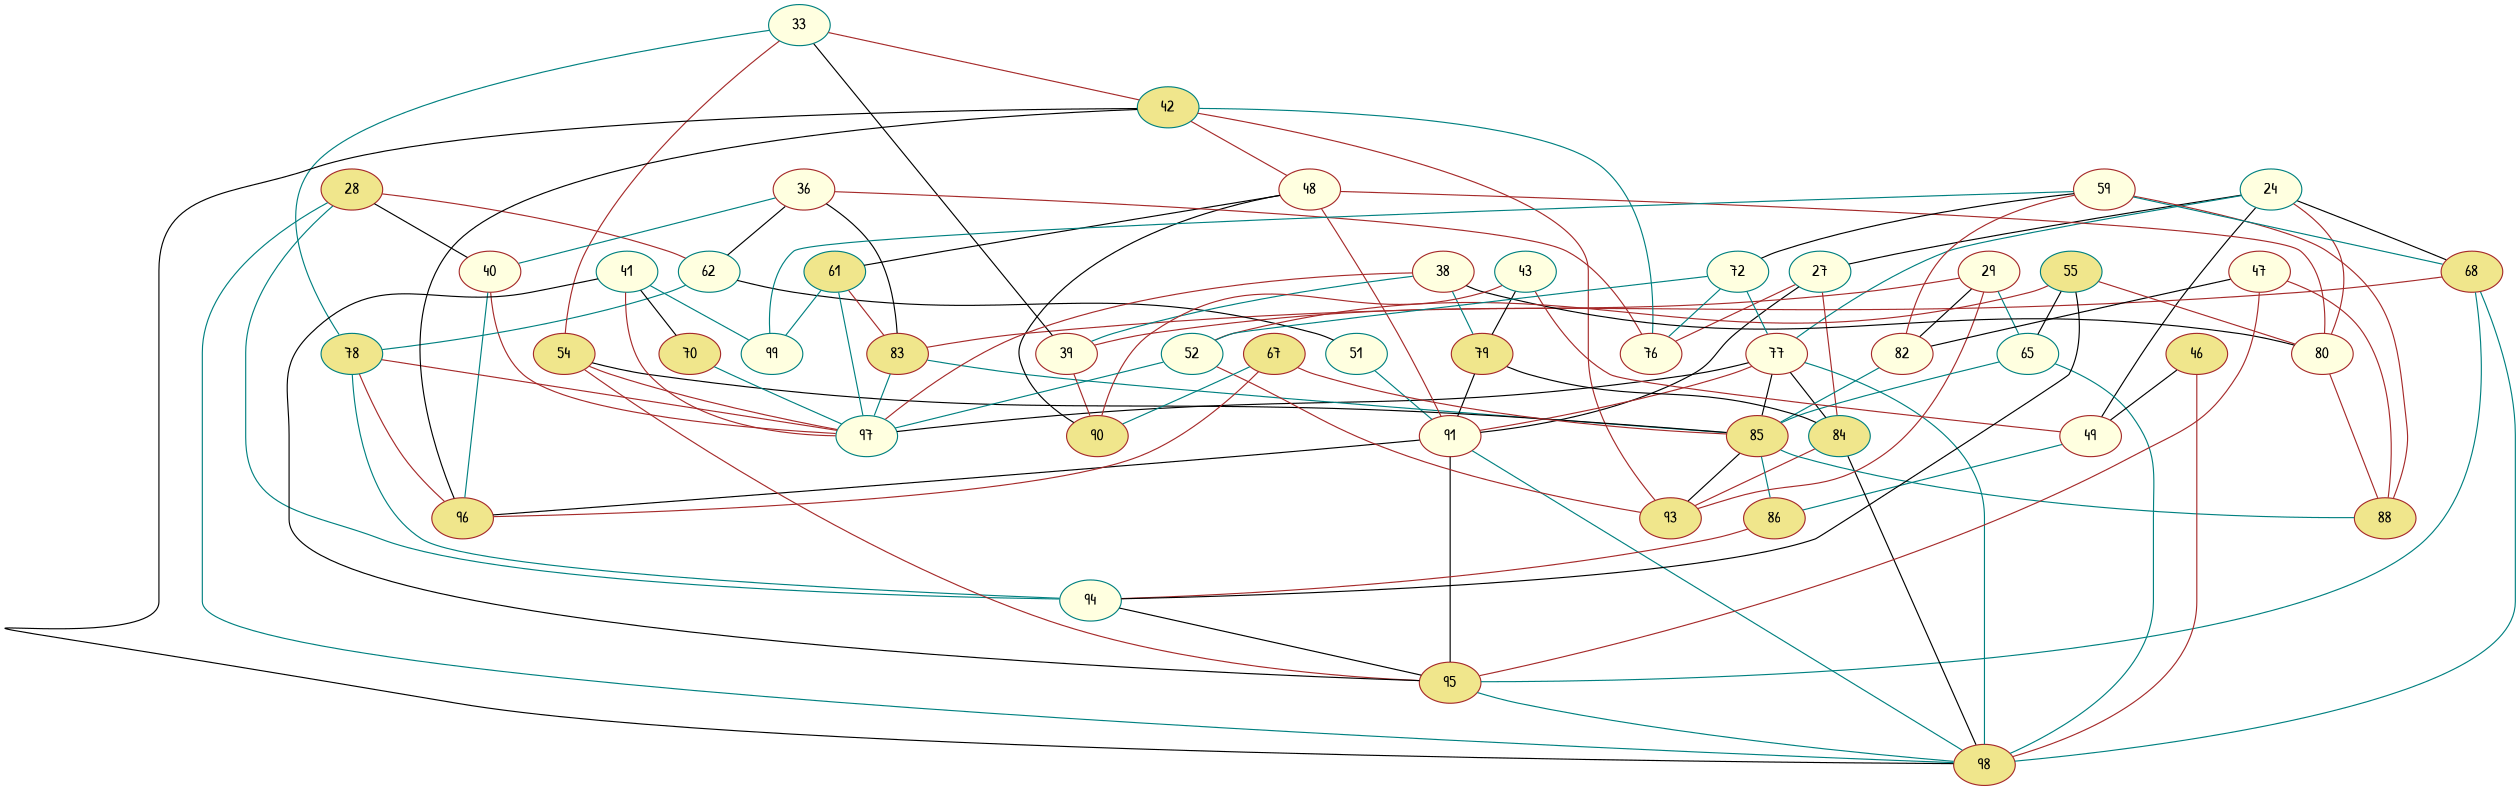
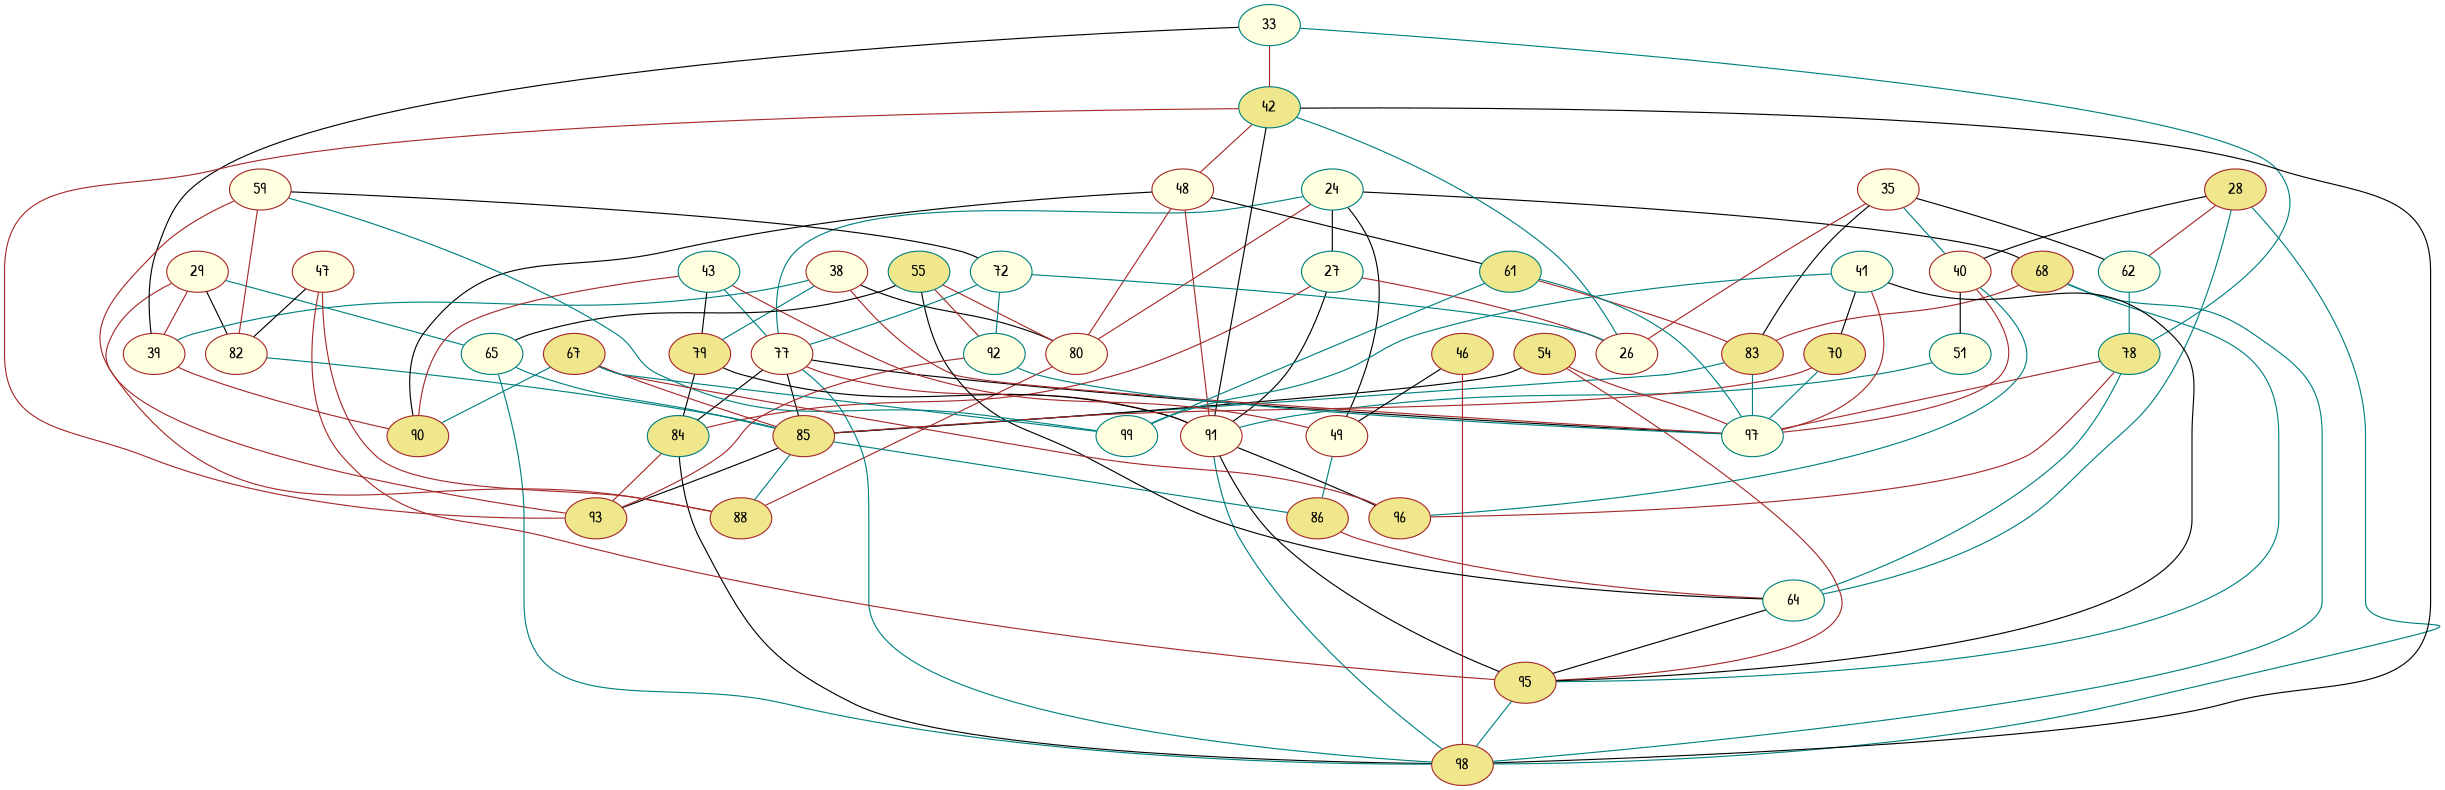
  graph {
    fontname="Patrick Hand"
    node [color=brown fillcolor=lightyellow fontname="Patrick Hand" style=filled]
    edge [color=brown fontname="Patrick Hand"]
    80 [super="+12+52"]
    88 [fillcolor=khaki super="+11"]
    95 [fillcolor=khaki super="+63+64"]
    98 [fillcolor=khaki super="+18+56+50+26+45"]
    24 [color=teal super="+10"]
    27 [color=teal]
    49 [super="+37"]
    68 [fillcolor=khaki super="+60"]
    77 [super="+73+71+66"]
-   76
+   76 [label=26]
    84 [color=teal fillcolor=khaki super="+81"]
    91 [super="+3+5+89"]
    86 [fillcolor=khaki]
    83 [fillcolor=khaki super="+35"]
    97 [color=teal super="+57+69+75"]
    85 [fillcolor=khaki super="+53"]
    93 [fillcolor=khaki super="+74"]
    96 [fillcolor=khaki]
    28 [fillcolor=khaki super="+1"]
    40 [super="+34"]
    62 [color=teal]
-   94 [color=teal super="+87"]
+   94 [color=teal super="+87" label=64]
    51 [color=teal]
    78 [color=teal fillcolor=khaki super="+16"]
    29
    39
    65 [color=teal]
    82
    90 [fillcolor=khaki]
    33 [color=teal]
    42 [color=teal fillcolor=khaki super="+17"]
    54 [fillcolor=khaki]
    48 [super="+9"]
-   36
+   36 [label=35]
    38
    79 [fillcolor=khaki]
    41 [color=teal super="+13"]
    70 [fillcolor=khaki]
    99 [color=teal]
    61 [color=teal fillcolor=khaki]
    43 [color=teal]
    46 [fillcolor=khaki super="+30"]
    47
    55 [color=teal fillcolor=khaki]
-   92 [color=teal label=52]
+   92 [color=teal]
    59 [super="+4"]
    72 [color=teal]
    67 [fillcolor=khaki]
    80 -- 88
    95 -- 98 [color=teal]
    24 -- 80 [weight=2]
    24 -- 27 [color=black]
    24 -- 49 [color=black]
    24 -- 68 [color=black]
    24 -- 77 [color=teal]
    27 -- 76
    27 -- 84
    27 -- 91 [color=black]
    49 -- 86 [color=teal weight=2]
    68 -- 95 [color=teal]
    68 -- 98 [color=teal]
    68 -- 83 [weight=2]
    77 -- 98 [color=teal weight=3]
    77 -- 84 [color=black]
    77 -- 91 [weight=2]
    77 -- 97 [color=black weight=3]
    77 -- 85 [color=black weight=2]
    84 -- 98 [color=black weight=2]
    84 -- 93
    91 -- 95 [color=black weight=3]
    91 -- 98 [color=teal]
    91 -- 96 [color=black]
    86 -- 94
    83 -- 97 [color=teal weight=2]
    83 -- 85 [color=teal weight=2]
    85 -- 88 [color=teal]
    85 -- 86 [color=teal]
    85 -- 93 [color=black]
    28 -- 98 [color=teal weight=2]
    28 -- 40 [color=black]
    28 -- 62
    28 -- 94 [color=teal weight=2]
    40 -- 97
    40 -- 96 [color=teal]
-   62 -- 51 [color=black weight=2]
+   40 -- 51 [color=black weight=2]
    62 -- 78 [color=teal weight=2]
    94 -- 95 [color=black]
    51 -- 91 [color=teal weight=2]
    78 -- 97
    78 -- 96
    78 -- 94 [color=teal]
    29 -- 93
    29 -- 39
    29 -- 65 [color=teal]
    29 -- 82 [color=black]
    39 -- 90
    65 -- 98 [color=teal]
    65 -- 85 [color=teal]
    82 -- 85 [color=teal]
    33 -- 78 [color=teal]
    33 -- 39 [color=black]
    33 -- 42
-   33 -- 54
    42 -- 98 [color=black weight=2]
    42 -- 76 [color=teal]
-   42 -- 96 [color=black]
+   42 -- 91 [color=black]
    42 -- 93 [weight=2]
    42 -- 48
    54 -- 95
    54 -- 97
    54 -- 85 [color=black]
    48 -- 80
    48 -- 91 [weight=2]
    48 -- 90 [color=black]
    48 -- 61 [color=black]
    36 -- 76
    36 -- 83 [color=black]
    36 -- 40 [color=teal]
    36 -- 62 [color=black]
    38 -- 80 [color=black]
    38 -- 97
    38 -- 39 [color=teal]
    38 -- 79 [color=teal]
    79 -- 84 [color=black]
    79 -- 91 [color=black]
    41 -- 95 [color=black]
    41 -- 97 [weight=2]
    41 -- 70 [color=black weight=2]
    41 -- 99 [color=teal]
    70 -- 97 [color=teal]
+   70 -- 85
    61 -- 83
    61 -- 97 [color=teal]
    61 -- 99 [color=teal]
    43 -- 49
+   43 -- 77 [color=teal]
    43 -- 90
    43 -- 79 [color=black]
    46 -- 98 [weight=4]
    46 -- 49 [color=black weight=2]
    47 -- 88 [weight=2]
    47 -- 95
    47 -- 82 [color=black]
    55 -- 80
    55 -- 94 [color=black]
    55 -- 65 [color=black]
    55 -- 92
    92 -- 97 [color=teal]
    92 -- 93
    59 -- 88 [weight=2]
-   59 -- 68 [color=teal]
    59 -- 82
    59 -- 99 [color=teal]
    59 -- 72 [color=black]
    72 -- 77 [color=teal]
    72 -- 76 [color=teal]
    72 -- 92 [color=teal]
    67 -- 85
    67 -- 96
    67 -- 90 [color=teal]
+   67 -- 99 [color=teal]
  }
